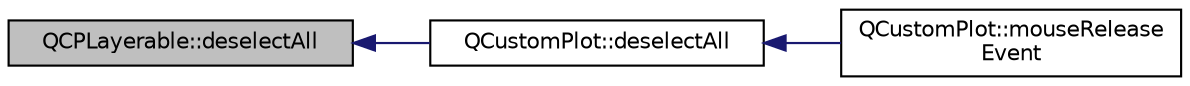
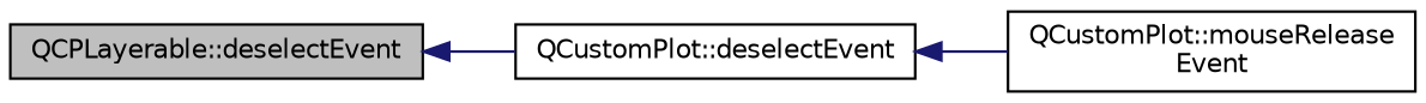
  digraph {
    rankdir=LR
    node [color=black fillcolor=white fontname=Helvetica fontsize=10 shape=record style=filled]
    edge [color=midnightblue dir=back fontname=Helvetica fontsize=10 labelfontname=Helvetica labelfontsize=10 style=solid]
-   n1 [fillcolor=grey75 fontcolor=black height=0.2 label="QCPLayerable::deselectAll" width=0.4]
-   n2 [height=0.2 label="QCustomPlot::deselectAll" width=0.4]
+   n1 [fillcolor=grey75 fontcolor=black height=0.2 label="QCPLayerable::deselectEvent" width=0.4]
+   n2 [height=0.2 label="QCustomPlot::deselectEvent" width=0.4]
    n3 [height=0.2 label="QCustomPlot::mouseRelease\lEvent" width=0.4]
    n1 -> n2
    n2 -> n3
  }
